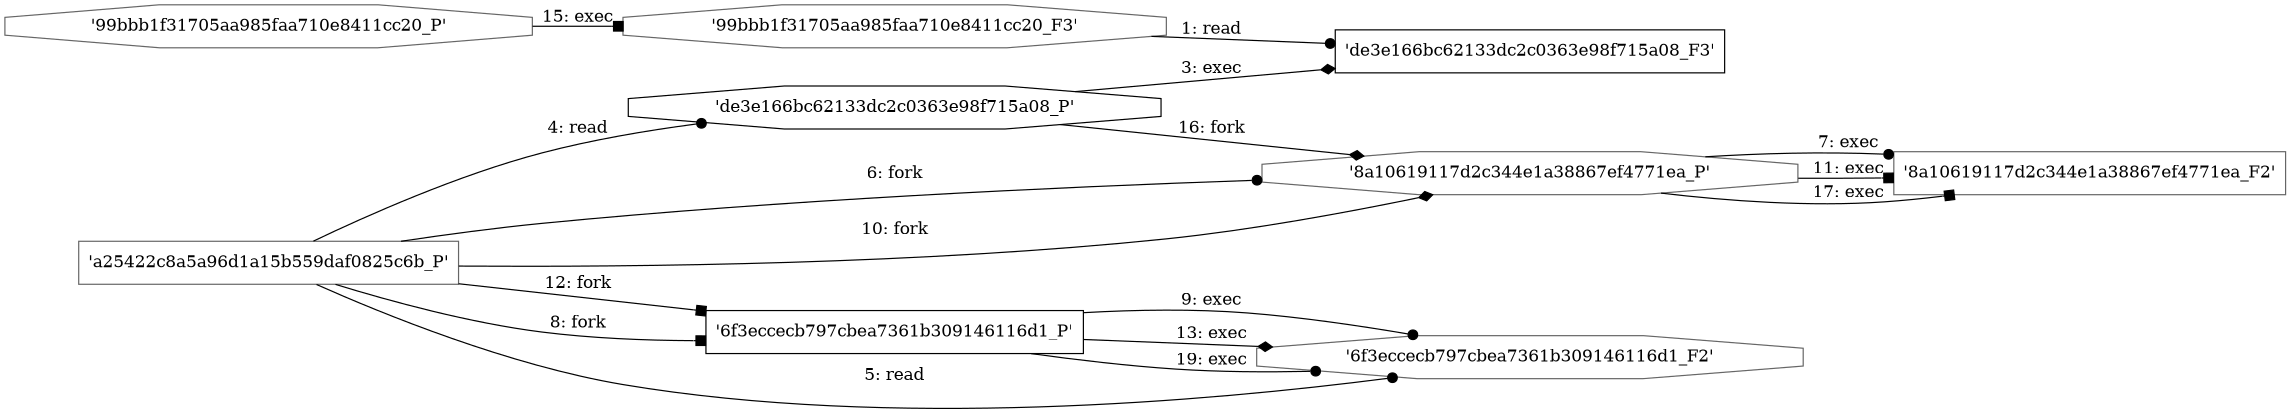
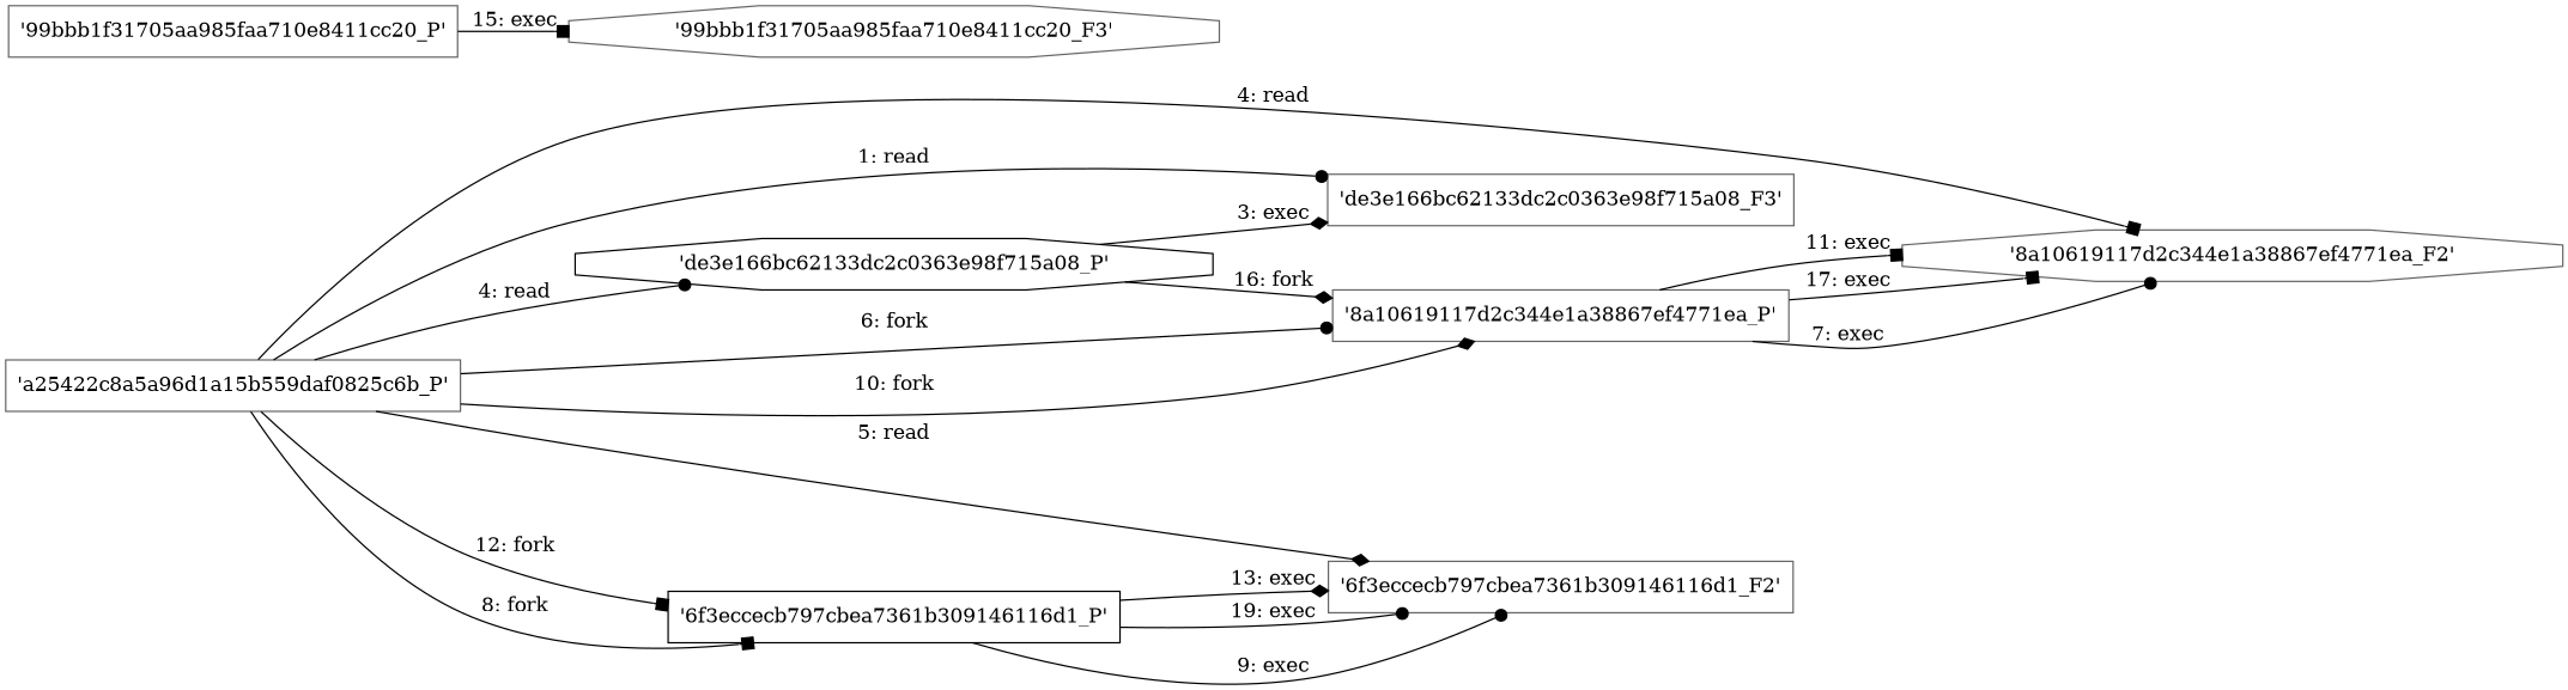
  digraph {
    engine=neato
    fixedsize=false
    fontsize=10
    nodesep=0.3
    rankdir=LR
    ranksep=0
    splines=true
    node [color=gray40 node_type=Process shape=box]
    edge [arrowhead=dot]
-   "'de3e166bc62133dc2c0363e98f715a08_F3'" [color=black node_type=File]
+   "'de3e166bc62133dc2c0363e98f715a08_F3'" [node_type=File]
    "'a25422c8a5a96d1a15b559daf0825c6b_P'"
    "'de3e166bc62133dc2c0363e98f715a08_P'" [color=black shape=octagon]
-   "'8a10619117d2c344e1a38867ef4771ea_F2'" [node_type=File]
-   "'6f3eccecb797cbea7361b309146116d1_F2'" [node_type=File shape=octagon]
-   "'8a10619117d2c344e1a38867ef4771ea_P'" [shape=octagon]
+   "'8a10619117d2c344e1a38867ef4771ea_F2'" [node_type=File shape=octagon]
+   "'6f3eccecb797cbea7361b309146116d1_F2'" [node_type=File]
+   "'8a10619117d2c344e1a38867ef4771ea_P'"
    "'6f3eccecb797cbea7361b309146116d1_P'" [color=black]
    "'99bbb1f31705aa985faa710e8411cc20_F3'" [node_type=File shape=octagon]
-   "'99bbb1f31705aa985faa710e8411cc20_P'" [shape=octagon]
-   "'99bbb1f31705aa985faa710e8411cc20_F3'" -> "'de3e166bc62133dc2c0363e98f715a08_F3'" [label="1: read"]
+   "'99bbb1f31705aa985faa710e8411cc20_P'"
+   "'a25422c8a5a96d1a15b559daf0825c6b_P'" -> "'de3e166bc62133dc2c0363e98f715a08_F3'" [label="1: read"]
    "'a25422c8a5a96d1a15b559daf0825c6b_P'" -> "'de3e166bc62133dc2c0363e98f715a08_P'" [label="4: read"]
-   "'a25422c8a5a96d1a15b559daf0825c6b_P'" -> "'6f3eccecb797cbea7361b309146116d1_F2'" [label="5: read"]
+   "'a25422c8a5a96d1a15b559daf0825c6b_P'" -> "'8a10619117d2c344e1a38867ef4771ea_F2'" [arrowhead=box label="4: read"]
+   "'a25422c8a5a96d1a15b559daf0825c6b_P'" -> "'6f3eccecb797cbea7361b309146116d1_F2'" [arrowhead=diamond label="5: read"]
    "'a25422c8a5a96d1a15b559daf0825c6b_P'" -> "'8a10619117d2c344e1a38867ef4771ea_P'" [label="6: fork"]
    "'a25422c8a5a96d1a15b559daf0825c6b_P'" -> "'8a10619117d2c344e1a38867ef4771ea_P'" [arrowhead=diamond label="10: fork"]
    "'a25422c8a5a96d1a15b559daf0825c6b_P'" -> "'6f3eccecb797cbea7361b309146116d1_P'" [arrowhead=box label="8: fork"]
    "'a25422c8a5a96d1a15b559daf0825c6b_P'" -> "'6f3eccecb797cbea7361b309146116d1_P'" [arrowhead=box label="12: fork"]
    "'de3e166bc62133dc2c0363e98f715a08_P'" -> "'de3e166bc62133dc2c0363e98f715a08_F3'" [arrowhead=diamond label="3: exec"]
    "'de3e166bc62133dc2c0363e98f715a08_P'" -> "'8a10619117d2c344e1a38867ef4771ea_P'" [arrowhead=diamond label="16: fork"]
    "'8a10619117d2c344e1a38867ef4771ea_P'" -> "'8a10619117d2c344e1a38867ef4771ea_F2'" [label="7: exec"]
    "'8a10619117d2c344e1a38867ef4771ea_P'" -> "'8a10619117d2c344e1a38867ef4771ea_F2'" [arrowhead=box label="11: exec"]
    "'8a10619117d2c344e1a38867ef4771ea_P'" -> "'8a10619117d2c344e1a38867ef4771ea_F2'" [arrowhead=box label="17: exec"]
    "'6f3eccecb797cbea7361b309146116d1_P'" -> "'6f3eccecb797cbea7361b309146116d1_F2'" [label="9: exec"]
    "'6f3eccecb797cbea7361b309146116d1_P'" -> "'6f3eccecb797cbea7361b309146116d1_F2'" [arrowhead=diamond label="13: exec"]
    "'6f3eccecb797cbea7361b309146116d1_P'" -> "'6f3eccecb797cbea7361b309146116d1_F2'" [label="19: exec"]
    "'99bbb1f31705aa985faa710e8411cc20_P'" -> "'99bbb1f31705aa985faa710e8411cc20_F3'" [arrowhead=box label="15: exec"]
  }
